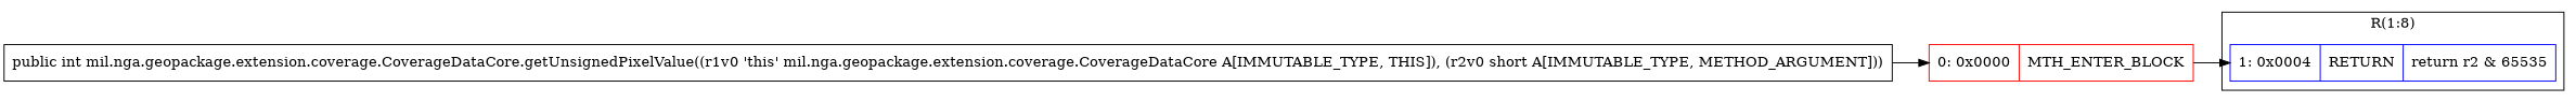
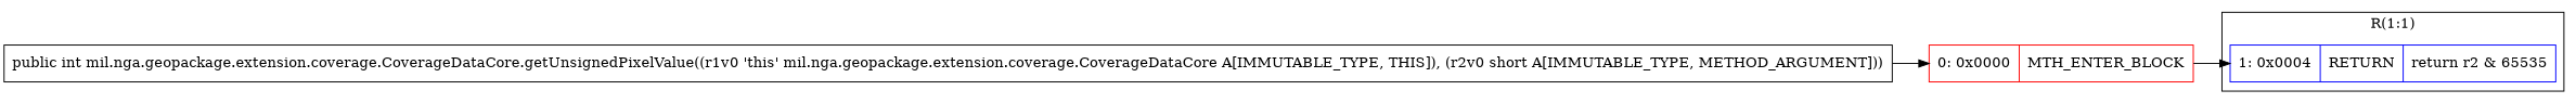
  digraph {
    rankdir=LR
    node [shape=record]
    n1 [color=blue label="{1\:\ 0x0004|RETURN\l|return r2 & 65535\l}"]
    n2 [color=red label="{0\:\ 0x0000|MTH_ENTER_BLOCK\l}"]
    n3 [label="{public int mil.nga.geopackage.extension.coverage.CoverageDataCore.getUnsignedPixelValue((r1v0 'this' mil.nga.geopackage.extension.coverage.CoverageDataCore A[IMMUTABLE_TYPE, THIS]), (r2v0 short A[IMMUTABLE_TYPE, METHOD_ARGUMENT])) }"]
    subgraph cluster_1 {
-     label="R(1:8)"
+     label="R(1:1)"
      n1
    }
    n2 -> n1
    n3 -> n2
  }
